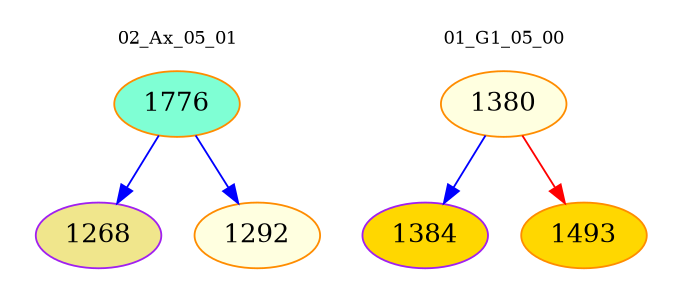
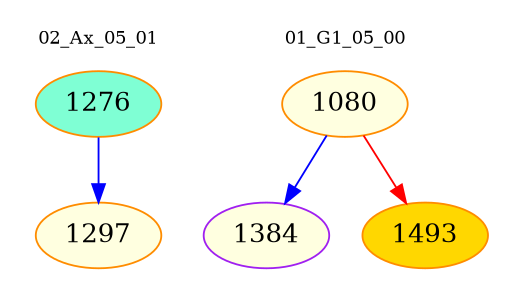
  digraph {
    node [color=darkorange fillcolor=lightyellow style=filled]
    edge [color=blue]
-   n1 [fillcolor=aquamarine label=1776]
-   n2 [color=purple fillcolor=khaki label=1268]
-   n3 [label=1292]
-   n4 [label=1380]
-   n5 [color=purple fillcolor=gold label=1384]
+   n1 [fillcolor=aquamarine label=1276]
+   n3 [label=1297]
+   n4 [label=1080]
+   n5 [color=purple label=1384]
    n6 [fillcolor=gold label=1493]
    subgraph cluster_1 {
      color=white
      fontsize=10
      label="02_Ax_05_01"
      n1
-     n2
      n3
    }
    subgraph cluster_2 {
      color=white
      fontsize=10
      label="01_G1_05_00"
      n4
      n5
      n6
    }
-   n1 -> n2
    n1 -> n3
    n4 -> n5
    n4 -> n6 [color=red]
  }
